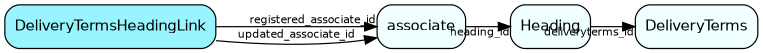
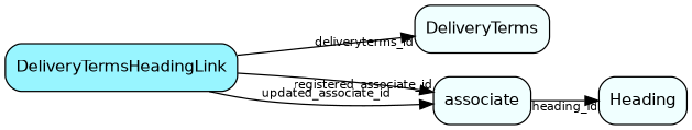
  digraph {
    rankdir=LR
    node [fillcolor=azure1 fontname=Helvetica fontsize=12 shape=box style="rounded, filled"]
    edge [fontname=Helvetica fontsize=9]
    DeliveryTermsHeadingLink [fillcolor=cadetblue1]
    DeliveryTerms
    associate
    Heading
-   Heading -> DeliveryTerms [headlabel=deliveryterms_id]
+   DeliveryTermsHeadingLink -> DeliveryTerms [headlabel=deliveryterms_id]
    DeliveryTermsHeadingLink -> associate [headlabel=registered_associate_id]
    DeliveryTermsHeadingLink -> associate [label=updated_associate_id]
    associate -> Heading [headlabel=heading_id]
  }
